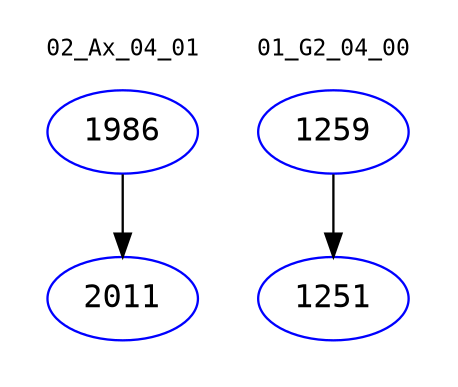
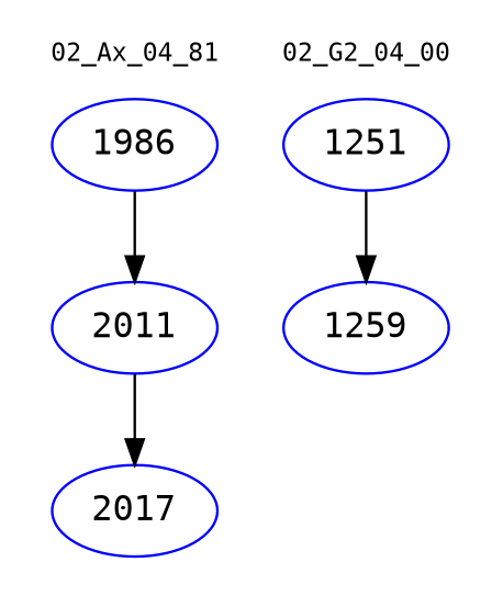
  digraph {
    fontname="DejaVu Sans Mono"
    node [color=blue fontname="DejaVu Sans Mono"]
    edge [color=black fontname="DejaVu Sans Mono"]
    n1 [label=2011]
    n2 [label=1986]
+   n3 [label=2017]
    n4 [label=1251]
    n5 [label=1259]
    subgraph cluster_1 {
      color=white
      fontsize=10
-     label="02_Ax_04_01"
+     label="02_Ax_04_81"
      n1
      n2
+     n3
    }
    subgraph cluster_2 {
      color=white
      fontsize=10
-     label="01_G2_04_00"
+     label="02_G2_04_00"
      n4
      n5
    }
+   n1 -> n3
    n2 -> n1
-   n5 -> n4
+   n4 -> n5
  }
